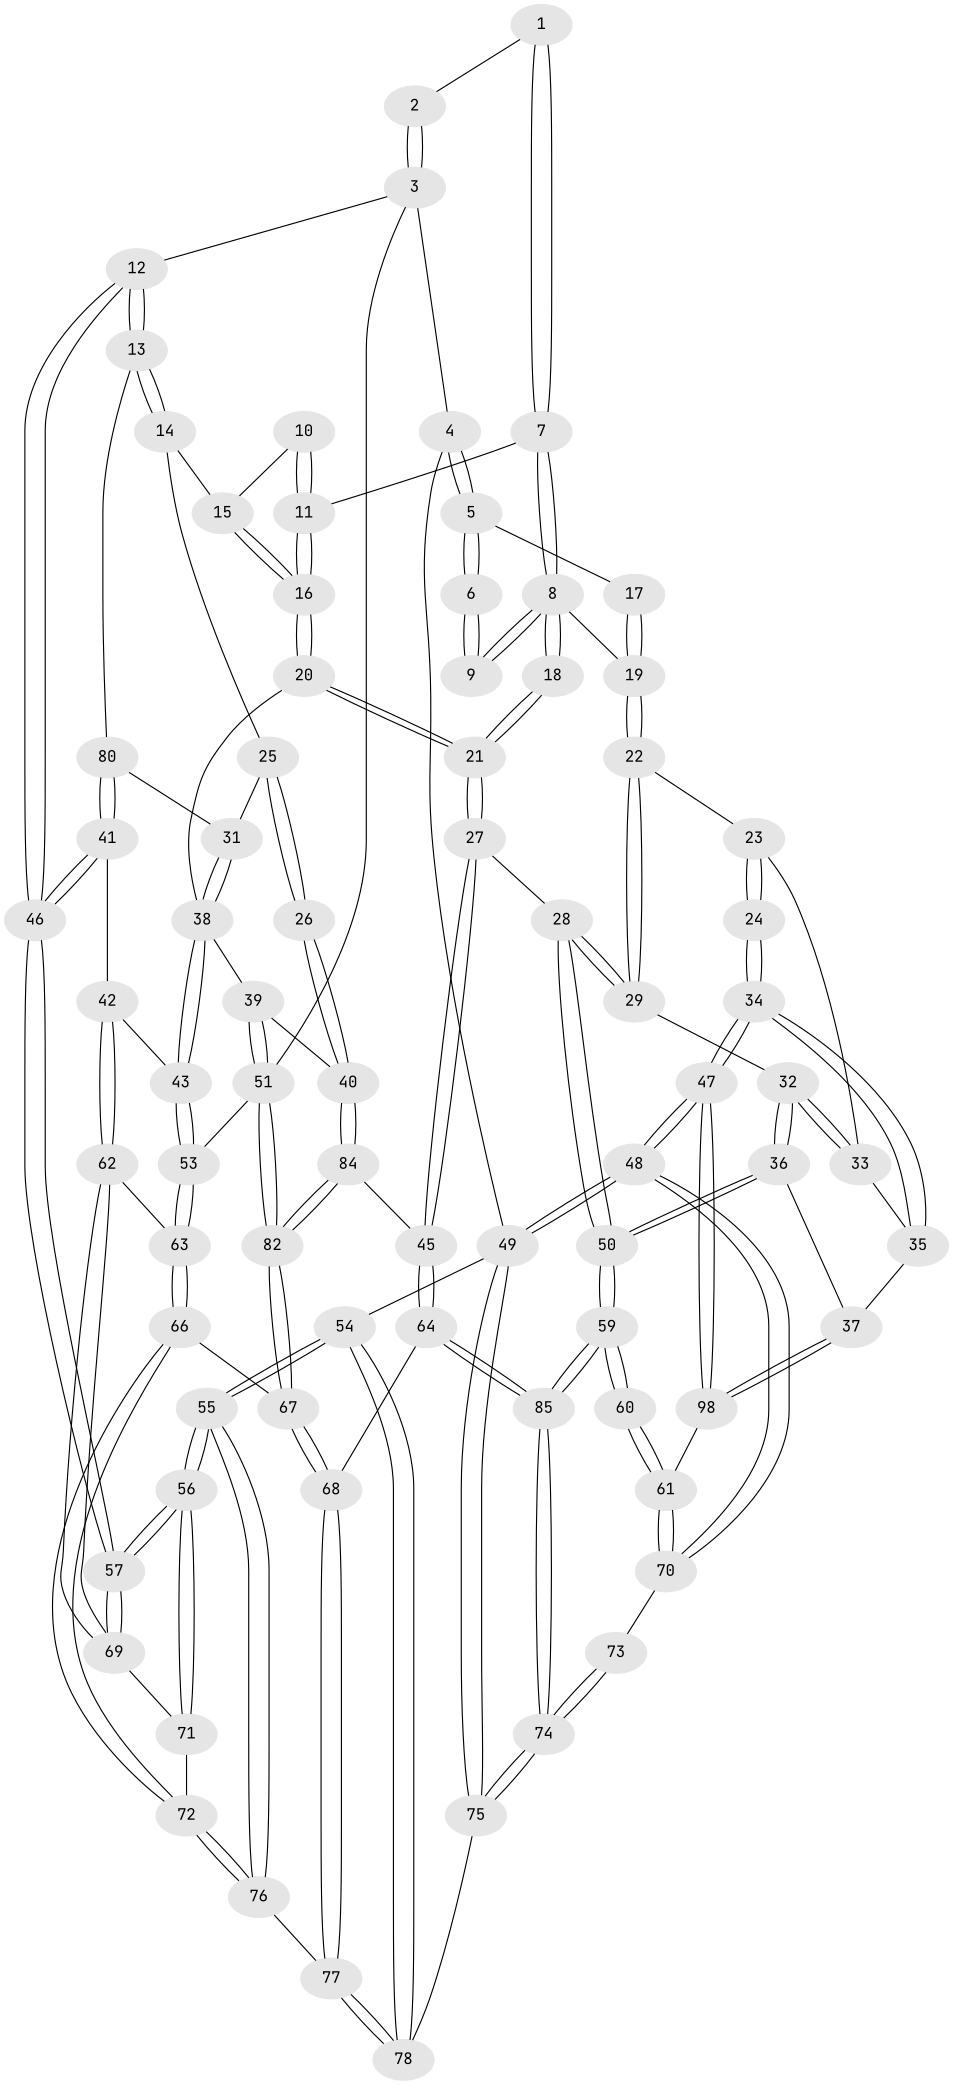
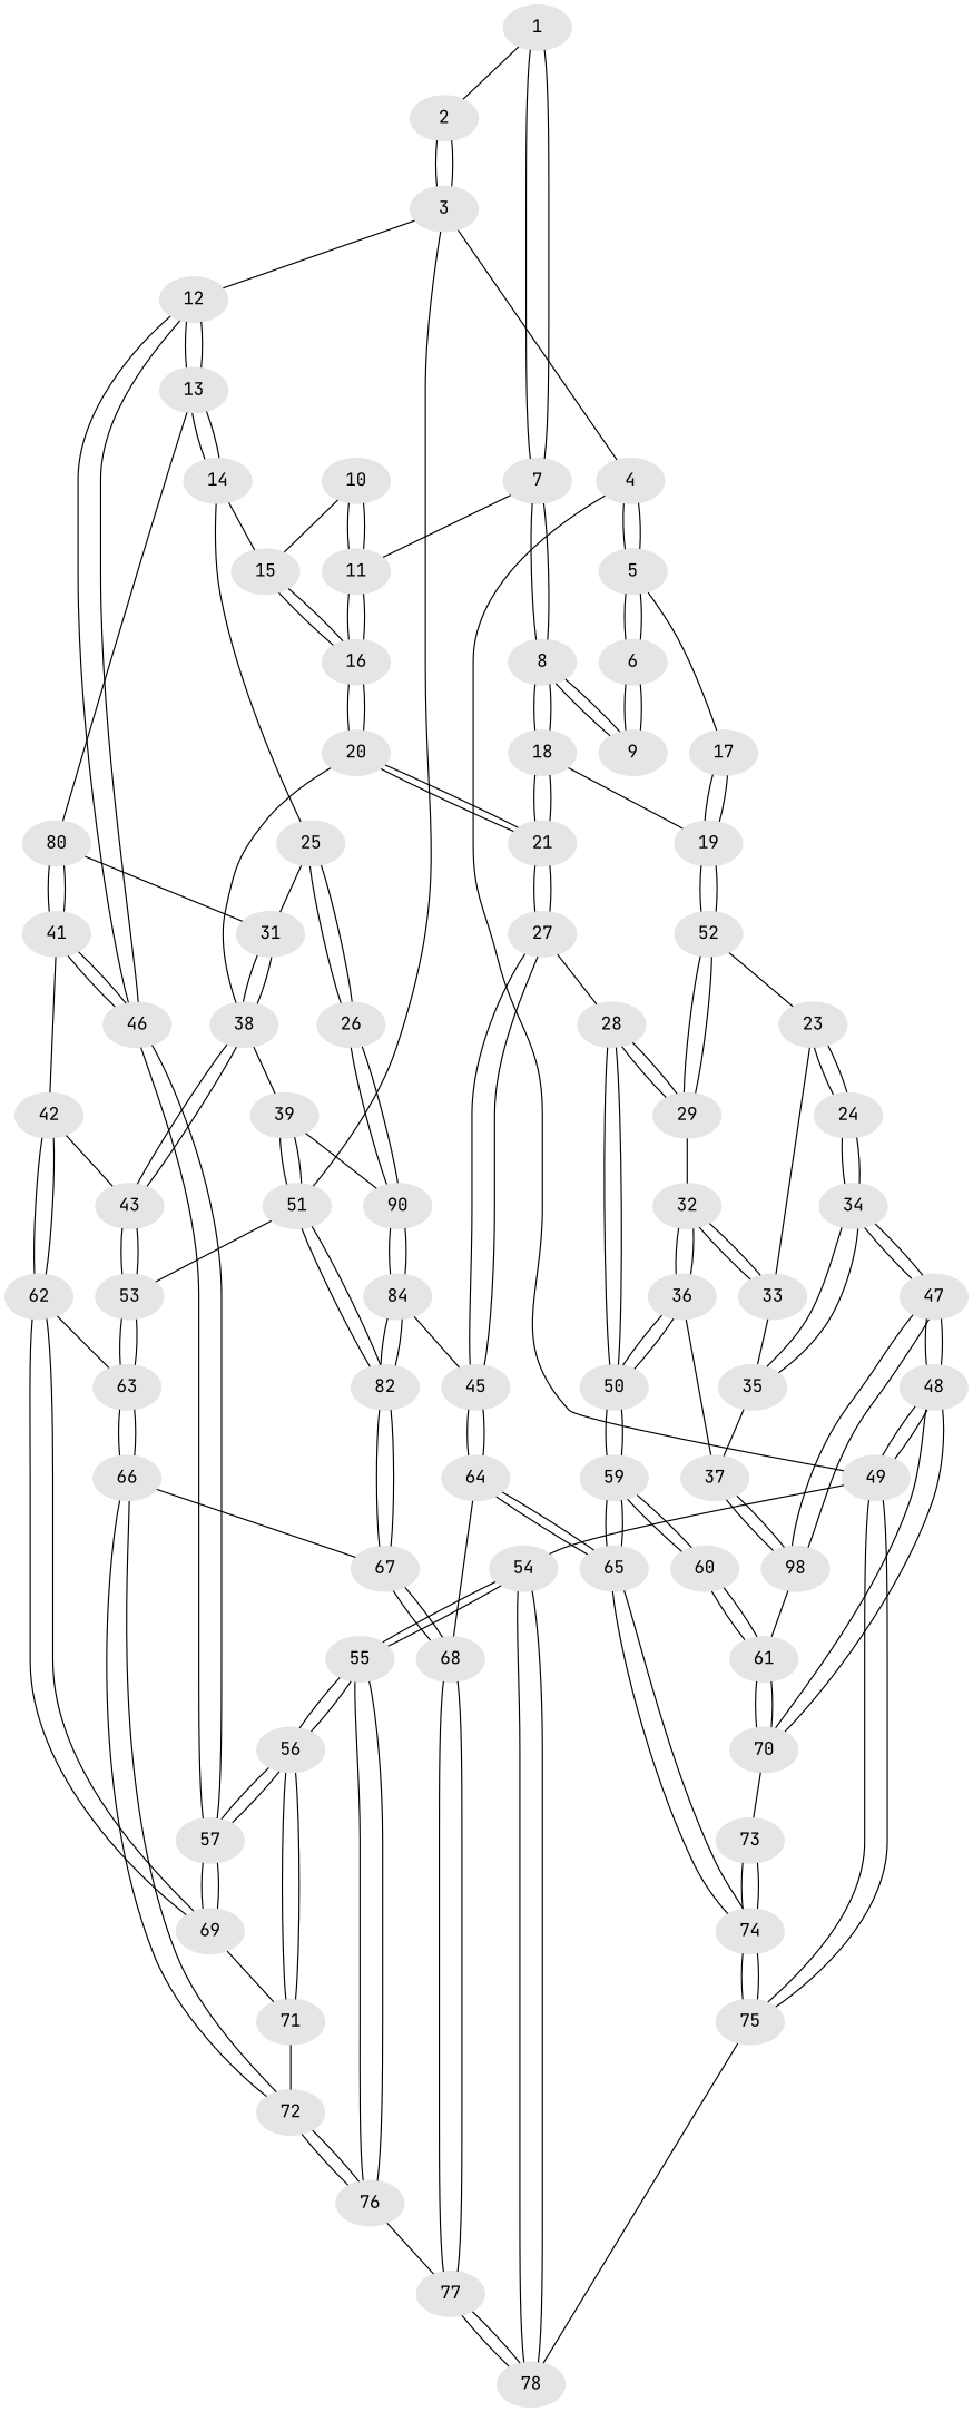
  graph {
    fontname="JetBrains Mono"
    node [color=gray90 fontname="JetBrains Mono" style=filled]
    edge [fontname="JetBrains Mono"]
    1
    2
    7
    3
    8
    11
    4
    12
    51
    10
    15
    5
    49
    13
    46
    54
    55
    78
    6
    17
    24
    34
    75
    9
    19
    18
    16
    21
    20
    14
    n31 [label=80]
    57
    25
    31
    41
    26
    38
-   22
+   22 [label=52]
    27
    23
    29
-   40
+   40 [label=90]
    28
    45
    33
    32
    35
    47
    n49 [label=84]
    50
    64
    59
    36
    42
    39
    43
    37
    n58 [label=98]
    48
    61
    53
    n62 [label=82]
    62
    63
    69
    67
-   65 [label=85]
+   65
    68
    70
    73
    60
    66
    56
    76
    71
    77
    72
    74
    1 -- 2
    1 -- 7
    1 -- 7
    2 -- 3
    2 -- 3
    7 -- 8
    7 -- 8
    7 -- 11
    3 -- 4
    3 -- 12
    3 -- 51
    8 -- 9
    8 -- 9
    8 -- 18
    8 -- 18
    11 -- 16
    11 -- 16
    4 -- 5
    4 -- 5
    4 -- 49
    12 -- 13
    12 -- 13
    12 -- 46
    12 -- 46
    51 -- 53
    51 -- n62
    51 -- n62
    10 -- 11
    10 -- 11
    10 -- 15
    15 -- 16
    15 -- 16
    5 -- 6
    5 -- 6
    5 -- 17
    49 -- 54
    49 -- 75
    49 -- 75
    13 -- 14
    13 -- 14
    13 -- n31
    46 -- 57
    46 -- 57
    54 -- 55
    54 -- 55
    54 -- 78
    54 -- 78
    55 -- 56
    55 -- 56
    55 -- 76
    55 -- 76
    6 -- 9
    6 -- 9
    17 -- 19
    17 -- 19
    24 -- 34
    24 -- 34
    34 -- 35
    34 -- 35
    34 -- 47
    34 -- 47
    75 -- 78
    19 -- 22
    19 -- 22
-   8 -- 19
+   18 -- 19
    18 -- 21
    18 -- 21
    16 -- 20
    16 -- 20
    21 -- 27
    21 -- 27
    20 -- 21
    20 -- 21
    20 -- 38
    14 -- 15
    14 -- 25
    n31 -- 31
    n31 -- 41
    n31 -- 41
    57 -- 69
    57 -- 69
    25 -- 31
    25 -- 26
    25 -- 26
    31 -- 38
    31 -- 38
    41 -- 46
    41 -- 46
    41 -- 42
    26 -- 40
    26 -- 40
    38 -- 39
    38 -- 43
    38 -- 43
    22 -- 23
    22 -- 29
    22 -- 29
    27 -- 28
    27 -- 45
    27 -- 45
    23 -- 24
    23 -- 24
    23 -- 33
    29 -- 32
    40 -- n49
    40 -- n49
    28 -- 29
    28 -- 29
    28 -- 50
    28 -- 50
    45 -- 64
    45 -- 64
    33 -- 35
    32 -- 33
    32 -- 33
    32 -- 36
    32 -- 36
    35 -- 37
    47 -- n58
    47 -- n58
    47 -- 48
    47 -- 48
    n49 -- 45
    n49 -- n62
    n49 -- n62
    50 -- 59
    50 -- 59
    64 -- 65
    64 -- 65
    64 -- 68
    59 -- 65
    59 -- 65
    59 -- 60
    59 -- 60
    36 -- 50
    36 -- 50
    36 -- 37
    42 -- 43
    42 -- 62
    42 -- 62
    39 -- 51
    39 -- 51
    39 -- 40
    43 -- 53
    43 -- 53
    37 -- n58
    37 -- n58
    n58 -- 61
    48 -- 49
    48 -- 49
    48 -- 70
    48 -- 70
    61 -- 70
    61 -- 70
    53 -- 63
    53 -- 63
    n62 -- 67
    n62 -- 67
    62 -- 63
    62 -- 69
    62 -- 69
    63 -- 66
    63 -- 66
    69 -- 71
    67 -- 68
    67 -- 68
    65 -- 74
    65 -- 74
    68 -- 77
    68 -- 77
    70 -- 73
    73 -- 74
    73 -- 74
    60 -- 61
    60 -- 61
    66 -- 67
    66 -- 72
    66 -- 72
    56 -- 57
    56 -- 57
    56 -- 71
    56 -- 71
    76 -- 77
    71 -- 72
    77 -- 78
    77 -- 78
    72 -- 76
    72 -- 76
    74 -- 75
    74 -- 75
  }
